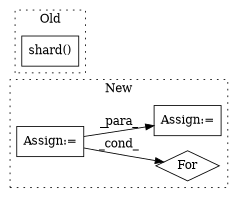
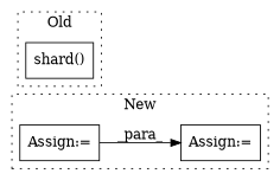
  digraph {
    rankdir=LR
    node [a=68 l=3 shape=box]
-   n1 [a=107 l="4,10" label=For s="12876,12926" shape=diamond]
    n2 [label="Assign:=" s=11075]
    n3 [label="Assign:=" s=12758]
    n4 [a=75 l="15,1" label="shard()" s="10690,10797"]
    subgraph cluster_1 {
      label=New
      style=dotted
-     n1
      n2
      n3
    }
    subgraph cluster_2 {
      label=Old
      style=dotted
      n4
    }
-   n2 -> n1 [label=_cond_]
    n2 -> n3 [label=_para_]
  }
